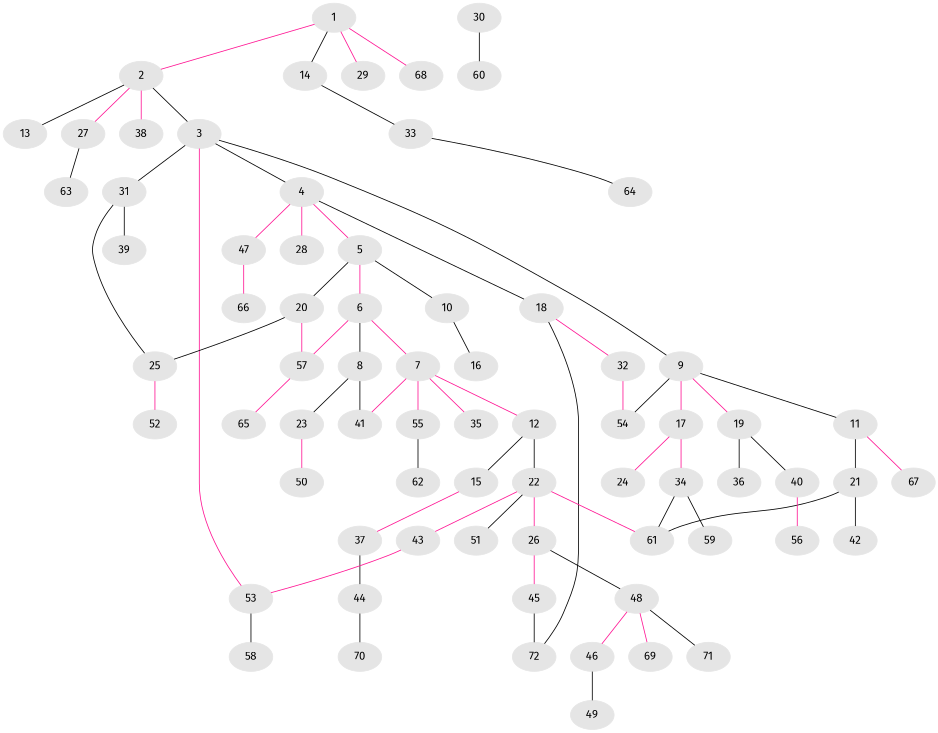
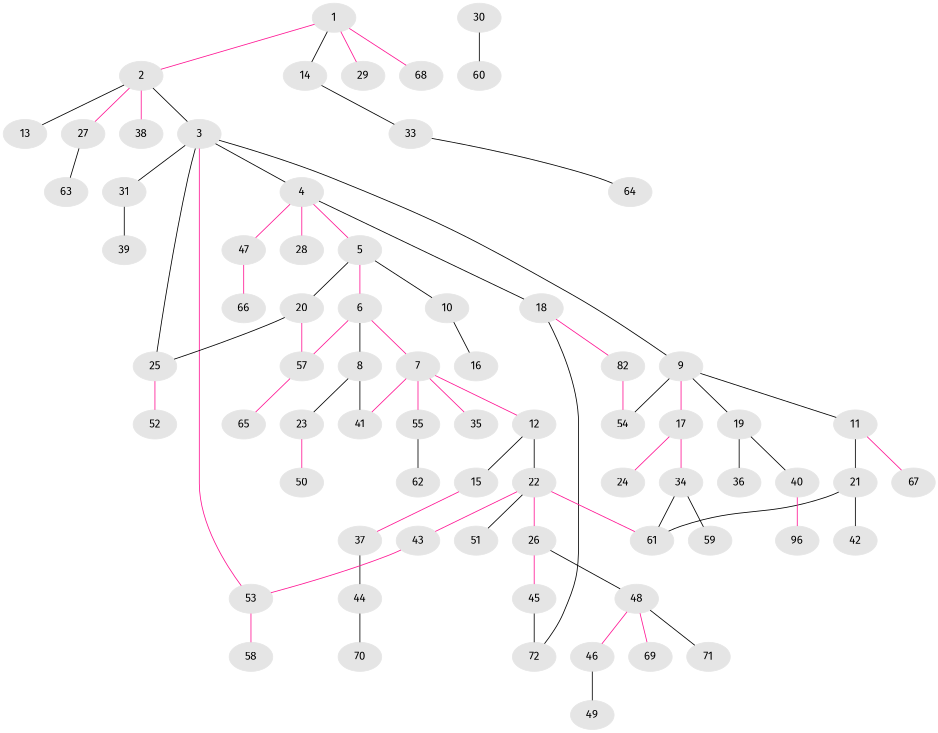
  graph {
    fontname="Fira Sans"
    node [color=gray90 fontname="Fira Sans" style=filled]
    edge [color=black fontname="Fira Sans"]
    1
    2
    14
    29
    68
    3
    13
    27
    38
    33
    4
    9
    25
    31
    53
    63
    5
    18
    28
    47
    11
    17
    19
    54
    52
    39
    58
    6
    10
    20
-   32
+   32 [label=82]
    72
    66
    7
    8
    57
    16
    12
    35
    41
    55
    23
    65
    15
    22
    62
    50
    21
    67
    24
    34
    36
    40
    30
    60
    42
    61
    37
    26
    43
    51
    64
    44
    59
-   56
+   56 [label=96]
    45
    48
    46
    49
    69
    71
    70
    1 -- 2 [color=deeppink]
    1 -- 14
    1 -- 29 [color=deeppink]
    1 -- 68 [color=deeppink]
    2 -- 3
    2 -- 13
    2 -- 27 [color=deeppink]
    2 -- 38 [color=deeppink]
    14 -- 33
    3 -- 4
    3 -- 9
-   31 -- 25
+   3 -- 25
    3 -- 31
    3 -- 53 [color=deeppink]
    27 -- 63
    33 -- 64
    4 -- 5 [color=deeppink]
    4 -- 18
    4 -- 28 [color=deeppink]
    4 -- 47 [color=deeppink]
    9 -- 11
    9 -- 17 [color=deeppink]
-   9 -- 19 [color=deeppink]
+   9 -- 19
    9 -- 54
    25 -- 52 [color=deeppink]
    31 -- 39
-   53 -- 58
+   53 -- 58 [color=deeppink]
    5 -- 6 [color=deeppink]
    5 -- 10
    5 -- 20
    18 -- 32 [color=deeppink]
    18 -- 72
    47 -- 66 [color=deeppink]
    11 -- 21
    11 -- 67 [color=deeppink]
    17 -- 24 [color=deeppink]
    17 -- 34 [color=deeppink]
    19 -- 36
    19 -- 40
    6 -- 7 [color=deeppink]
    6 -- 8
    6 -- 57 [color=deeppink]
    10 -- 16
    20 -- 25
    20 -- 57 [color=deeppink]
    32 -- 54 [color=deeppink]
    7 -- 12 [color=deeppink]
    7 -- 35 [color=deeppink]
    7 -- 41 [color=deeppink]
    7 -- 55 [color=deeppink]
    8 -- 41
    8 -- 23
    57 -- 65 [color=deeppink]
    12 -- 15
    12 -- 22
    55 -- 62
    23 -- 50 [color=deeppink]
    15 -- 37 [color=deeppink]
    22 -- 61 [color=deeppink]
    22 -- 26 [color=deeppink]
    22 -- 43 [color=deeppink]
    22 -- 51
    21 -- 42
    21 -- 61
    34 -- 61
    34 -- 59
    40 -- 56 [color=deeppink]
    30 -- 60
    37 -- 44
    26 -- 45 [color=deeppink]
    26 -- 48
    43 -- 53 [color=deeppink]
    44 -- 70
    45 -- 72
    48 -- 46 [color=deeppink]
    48 -- 69 [color=deeppink]
    48 -- 71
    46 -- 49
  }
